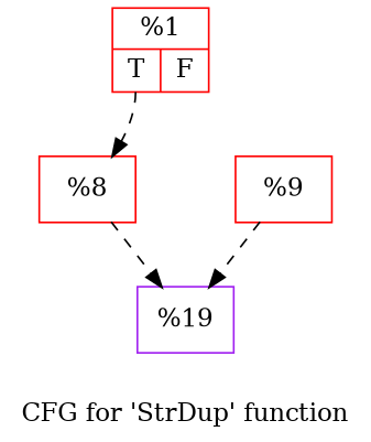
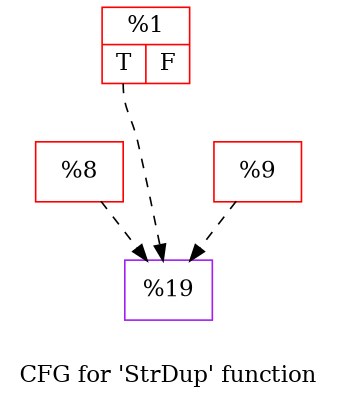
  digraph {
    label="CFG for 'StrDup' function"
    node [color=red shape=record]
    edge [style=dashed]
    n1 [label="{%1|{<s0>T|<s1>F}}"]
    n2 [label="{%8}"]
    n3 [color=purple label="{%19}"]
    n4 [label="{%9}"]
-   n1 -> n2 [tailport=s0]
+   n1 -> n3 [tailport=s0]
    n2 -> n3
    n4 -> n3
  }
